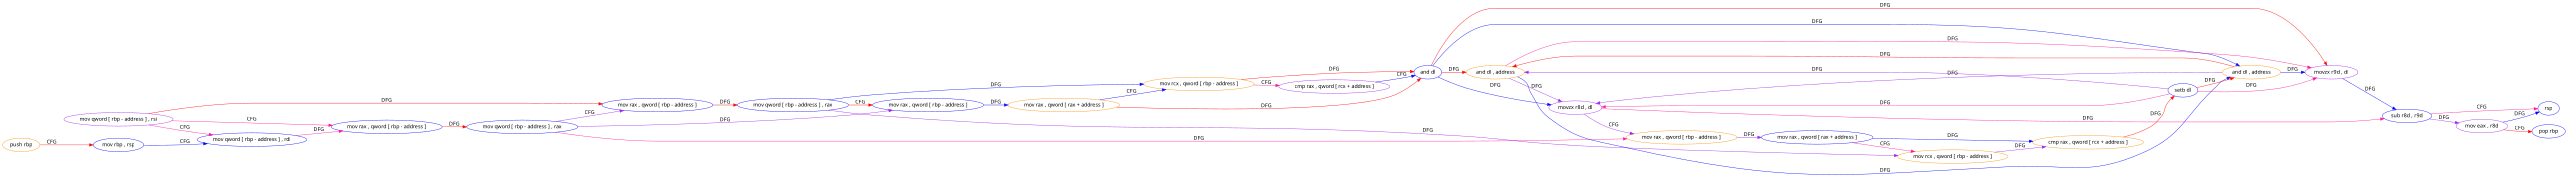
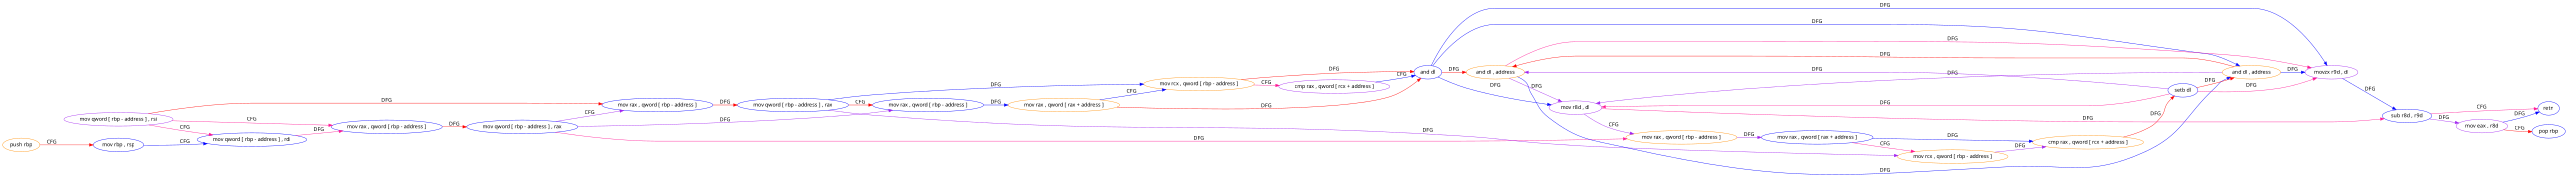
  digraph {
    fontname="Noto Sans"
    rankdir=LR
    node [color=blue fontname="Noto Sans"]
    edge [color=red fontname="Noto Sans"]
    n1 [color=darkorange label="push rbp"]
    n2 [label="mov rbp , rsp"]
    n3 [label="mov qword [ rbp - address ] , rdi"]
    n4 [label="mov rax , qword [ rbp - address ]"]
    n5 [color=purple label="mov qword [ rbp - address ] , rsi"]
    n6 [label="mov rax , qword [ rbp - address ]"]
    n7 [label="mov qword [ rbp - address ] , rax"]
    n8 [label="mov qword [ rbp - address ] , rax"]
    n9 [label="mov rax , qword [ rbp - address ]"]
    n10 [color=darkorange label="mov rax , qword [ rbp - address ]"]
    n11 [color=darkorange label="mov rax , qword [ rax + address ]"]
    n12 [label="mov rax , qword [ rax + address ]"]
    n13 [color=darkorange label="mov rcx , qword [ rbp - address ]"]
    n14 [color=darkorange label="mov rcx , qword [ rbp - address ]"]
    n15 [label="and dl"]
    n16 [color=purple label="cmp rax , qword [ rcx + address ]"]
    n17 [color=darkorange label="cmp rax , qword [ rcx + address ]"]
    n18 [color=darkorange label="and dl , address"]
-   n19 [color=purple label="movzx r8d , dl"]
+   n19 [color=purple label="mov r8d , dl"]
    n20 [color=darkorange label="and dl , address"]
    n21 [color=purple label="movzx r9d , dl"]
    n22 [label="sub r8d , r9d"]
    n23 [color=purple label="mov eax , r8d"]
-   n24 [label=rsp]
+   n24 [label=retn]
    n25 [label="setb dl"]
    n26 [label="pop rbp"]
    n1 -> n2 [label=CFG]
    n2 -> n3 [color=blue label=CFG]
    n3 -> n4 [color=deeppink label=DFG]
    n4 -> n7 [label=DFG]
    n5 -> n3 [color=deeppink label=CFG]
    n5 -> n4 [color=deeppink label=CFG]
    n5 -> n6 [label=DFG]
    n6 -> n8 [label=DFG]
    n7 -> n6 [color=purple label=CFG]
    n7 -> n9 [color=purple label=DFG]
    n7 -> n10 [color=deeppink label=DFG]
    n8 -> n9 [label=CFG]
    n8 -> n13 [color=blue label=DFG]
    n8 -> n14 [color=purple label=DFG]
    n9 -> n11 [color=blue label=DFG]
    n10 -> n12 [color=purple label=DFG]
    n11 -> n13 [color=blue label=CFG]
    n11 -> n15 [label=DFG]
    n12 -> n14 [color=deeppink label=CFG]
    n12 -> n17 [color=blue label=DFG]
    n13 -> n15 [label=DFG]
    n13 -> n16 [color=deeppink label=CFG]
    n14 -> n17 [color=purple label=DFG]
    n15 -> n18 [label=DFG]
    n15 -> n19 [color=blue label=DFG]
    n15 -> n20 [color=blue label=DFG]
-   n15 -> n21 [label=DFG]
+   n15 -> n21 [color=blue label=DFG]
    n16 -> n15 [color=blue label=CFG]
    n17 -> n25 [label=DFG]
    n18 -> n19 [color=purple label=DFG]
    n18 -> n20 [color=blue label=DFG]
    n18 -> n21 [color=deeppink label=DFG]
    n19 -> n10 [color=purple label=CFG]
    n19 -> n22 [color=deeppink label=DFG]
    n20 -> n18 [label=DFG]
    n20 -> n19 [color=purple label=DFG]
    n20 -> n21 [color=blue label=DFG]
    n21 -> n22 [color=blue label=DFG]
    n22 -> n23 [color=purple label=DFG]
    n22 -> n24 [color=deeppink label=CFG]
    n23 -> n24 [color=blue label=DFG]
    n23 -> n26 [label=CFG]
    n25 -> n18 [color=purple label=DFG]
    n25 -> n19 [color=deeppink label=DFG]
    n25 -> n20 [label=DFG]
    n25 -> n21 [color=deeppink label=DFG]
  }
